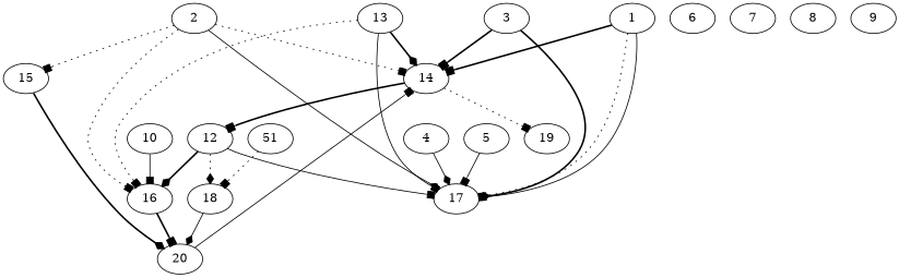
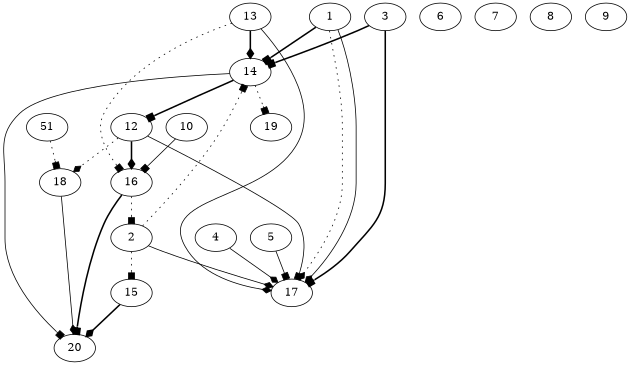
  digraph {
    node [alpha=0.01]
    edge [arrowhead=box style=solid]
    1 [alpha=0.15 expect_size=22462464]
    14 [expect_size=20426752]
    17 [alpha=0.05 expect_size=26956800]
    19 [alpha=0.19 expect_size=27602944]
    20 [alpha=0.18 expect_size=12600320]
    12 [alpha=0.15 expect_size=19772416]
    2 [alpha=0.16 expect_size=35922944]
    15 [expect_size=43555840]
    16 [alpha=0.14 expect_size=24820736]
    3 [alpha=0.04 expect_size=52401152]
    4 [alpha=0.10 expect_size=44884992]
    5 [alpha=0.12 expect_size=16102400]
    6 [expect_size=19966976]
    7 [expect_size=47099904]
    8 [alpha=0.19 expect_size=49191936]
    9 [alpha=0.14 expect_size=13569024]
    10 [alpha=0.16 expect_size=31376384]
    n18 [alpha=0.03 expect_size=32198656 label=51]
    18 [alpha=0.16 expect_size=29458432]
    13 [alpha=0.04 expect_size=10221568]
    1 -> 14 [style=bold]
    1 -> 17 [arrowhead=diamond style=dotted]
    1 -> 17 [arrowhead=diamond]
    14 -> 19 [style=dotted]
-   20 -> 14
+   14 -> 20
    14 -> 12 [style=bold]
    12 -> 17
    12 -> 16 [arrowhead=diamond style=bold]
    12 -> 18 [arrowhead=diamond style=dotted]
    2 -> 14 [style=dotted]
    2 -> 17 [arrowhead=diamond]
    2 -> 15 [style=dotted]
-   2 -> 16 [style=dotted]
+   16 -> 2 [style=dotted]
    15 -> 20 [arrowhead=diamond style=bold]
    16 -> 20 [style=bold]
    3 -> 14 [style=bold]
    3 -> 17 [style=bold]
    4 -> 17 [arrowhead=diamond]
    5 -> 17
    10 -> 16
    n18 -> 18 [style=dotted]
    18 -> 20 [arrowhead=diamond]
    13 -> 14 [arrowhead=diamond style=bold]
-   13 -> 17
+   13 -> 17 [arrowhead=diamond]
    13 -> 16 [style=dotted]
  }
